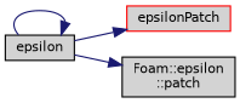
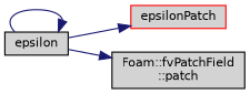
  digraph {
    rankdir=LR
    node [color=black fillcolor=lightgrey fontname=Helvetica fontsize=10 shape=record style=filled]
    edge [color=midnightblue fontname=Helvetica fontsize=10 labelfontname=Helvetica labelfontsize=10 style=solid]
    n1 [fontcolor=black height=0.2 label=epsilon width=0.4]
    n2 [color=red height=0.2 label=epsilonPatch width=0.4]
-   n3 [height=0.2 label="Foam::epsilon\l::patch" width=0.4]
+   n3 [height=0.2 label="Foam::fvPatchField\l::patch" width=0.4]
    n1 -> n1
    n1 -> n2
    n1 -> n3
  }
